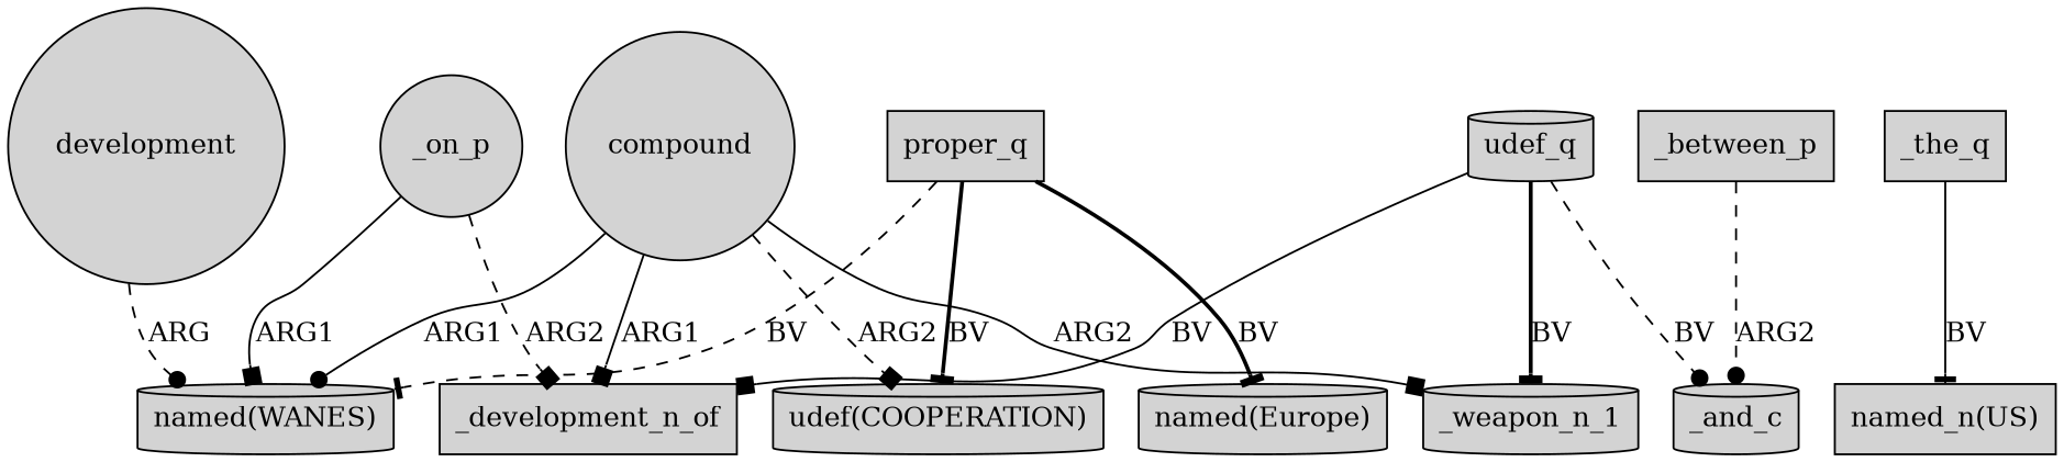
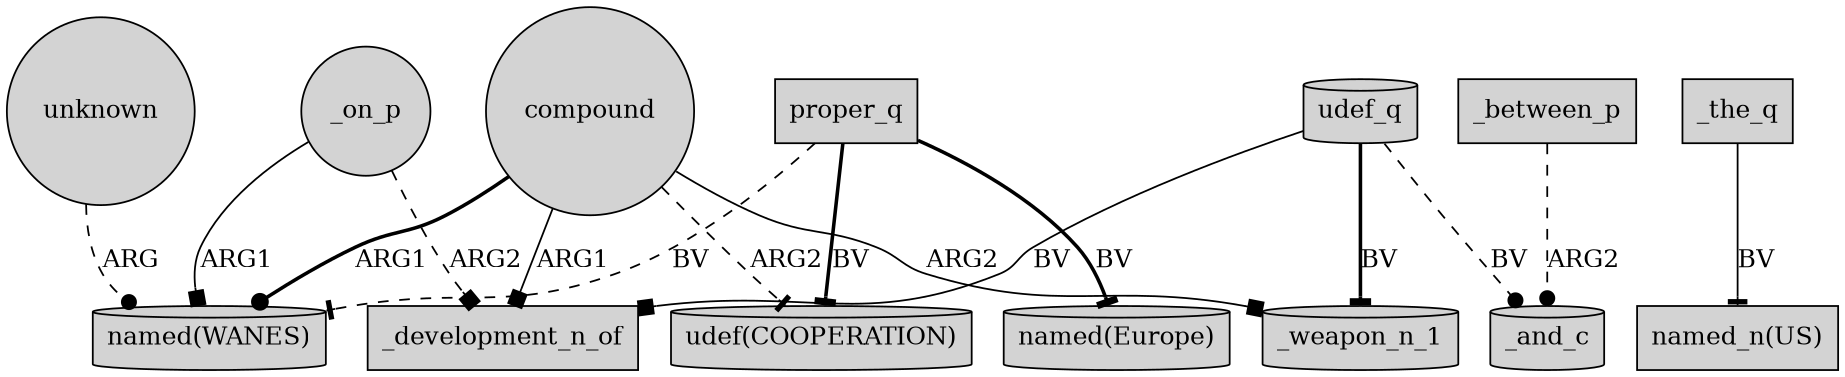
  digraph {
    node [shape=cylinder style=filled]
    edge [arrowhead=box style=dashed]
-   unknown [shape=circle label=development]
+   unknown [shape=circle]
    "named(WANES)"
    compound [shape=circle]
    _development_n_of [shape=box]
    _weapon_n_1
    n6 [label="udef(COOPERATION)"]
    _on_p [shape=circle]
    _between_p [shape=box]
    _and_c
    udef_q
    proper_q [shape=box]
    "named(Europe)"
    _the_q [shape=box]
    "named_n(US)" [shape=box]
    unknown -> "named(WANES)" [arrowhead=dot label=ARG]
-   compound -> "named(WANES)" [arrowhead=dot label=ARG1 style=solid]
+   compound -> "named(WANES)" [arrowhead=dot label=ARG1 style=bold]
    compound -> _development_n_of [label=ARG1 style=solid]
    compound -> _weapon_n_1 [label=ARG2 style=solid]
-   compound -> n6 [label=ARG2]
+   compound -> n6 [arrowhead=tee label=ARG2]
    _on_p -> "named(WANES)" [label=ARG1 style=solid]
    _on_p -> _development_n_of [label=ARG2]
    _between_p -> _and_c [arrowhead=dot label=ARG2]
    udef_q -> _development_n_of [label=BV style=solid]
    udef_q -> _weapon_n_1 [arrowhead=tee label=BV style=bold]
    udef_q -> _and_c [arrowhead=dot label=BV]
    proper_q -> "named(WANES)" [arrowhead=tee label=BV]
    proper_q -> n6 [arrowhead=tee label=BV style=bold]
    proper_q -> "named(Europe)" [arrowhead=tee label=BV style=bold]
    _the_q -> "named_n(US)" [arrowhead=tee label=BV style=solid]
  }
